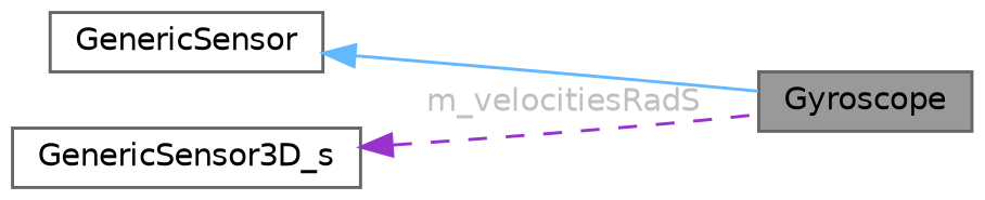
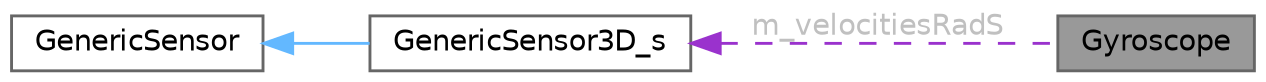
  digraph {
    rankdir=LR
    node [color=gray40 fillcolor=white fontname=Helvetica fontsize=10 shape=box style=filled]
    edge [dir=back fontname=Helvetica fontsize=10 labelfontname=Helvetica labelfontsize=10]
    n1 [fillcolor=grey60 fontcolor=black height=0.2 label=Gyroscope width=0.4]
    n2 [height=0.2 label=GenericSensor width=0.4]
    n3 [height=0.2 label=GenericSensor3D_s width=0.4]
-   n2 -> n1 [color=steelblue1 style=solid]
+   n2 -> n3 [color=steelblue1 style=solid]
    n3 -> n1 [color=darkorchid3 fontcolor=grey label=" m_velocitiesRadS" style=dashed]
  }
